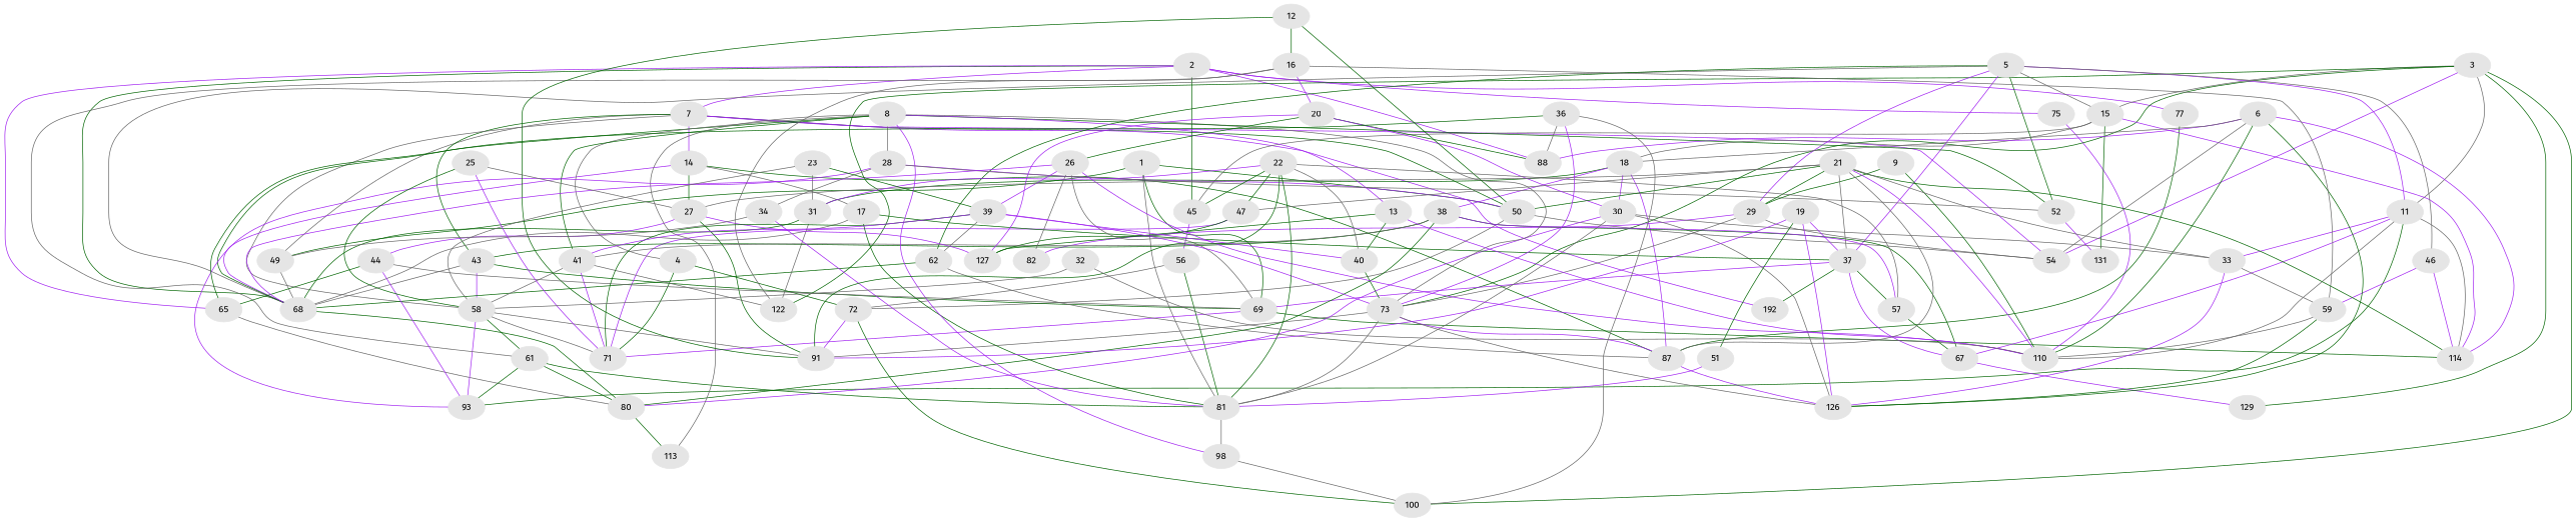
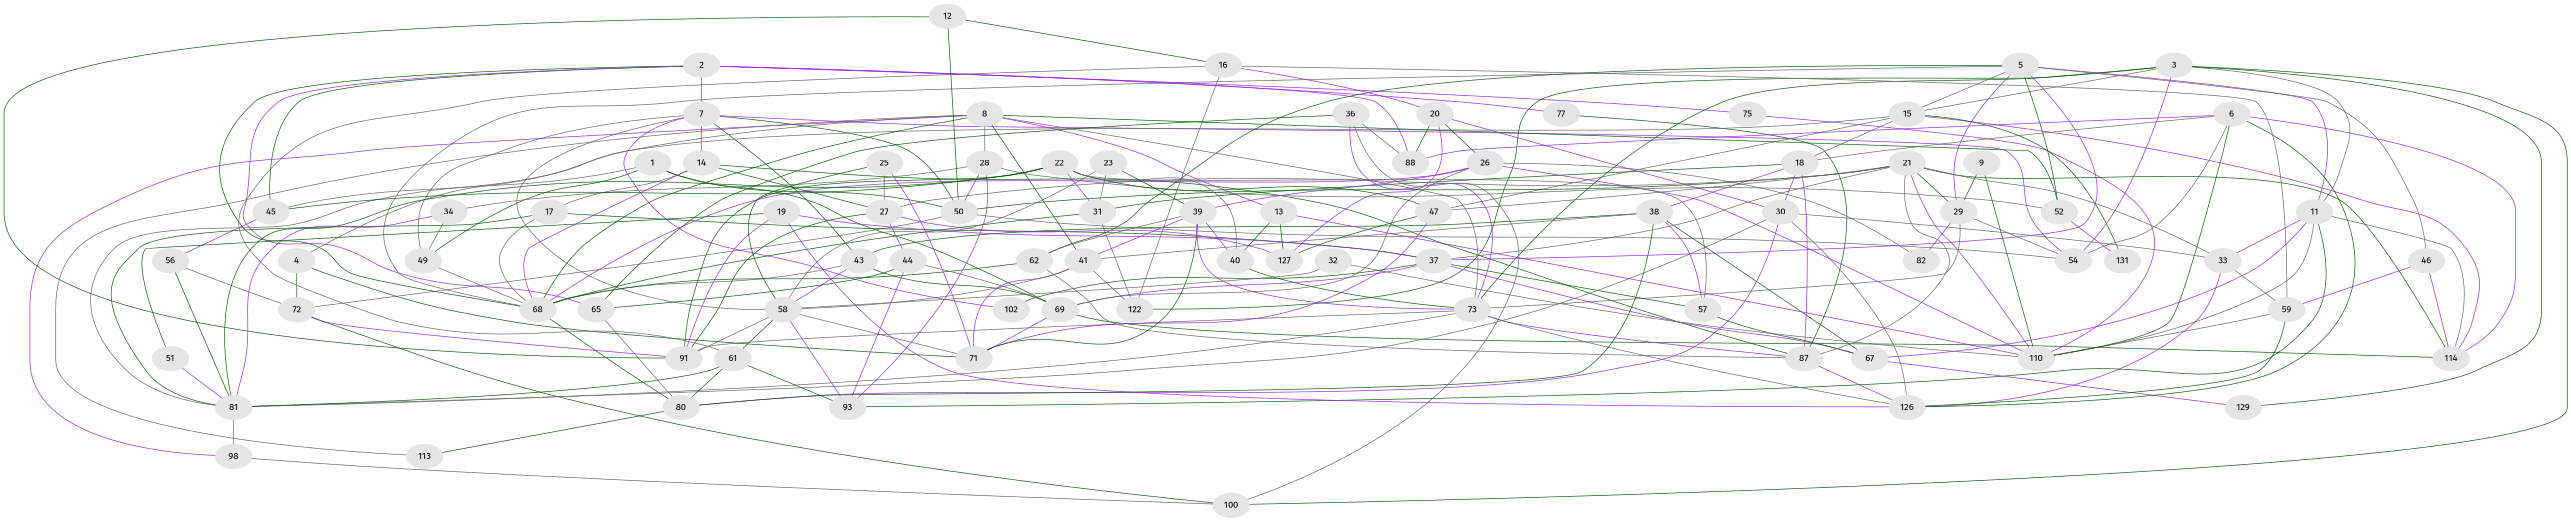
  graph {
    fontname="Fira Sans"
    node [color=gray90 fontname="Fira Sans" style=filled]
    edge [color=darkgreen fontname="Fira Sans"]
    1
    49
    50 [super="+86"]
    69 [super="+116"]
    81 [super="+115"]
    68 [super="+85"]
    54 [super="+104"]
    72 [super="+105"]
    71 [super="+121"]
    114 [super="+125"]
    98
    2 [super="+101"]
    7 [super="+119"]
    45
    65
    75
    77
    88 [super="+94"]
    14 [super="+24"]
    43 [super="+90"]
    58 [super="+107"]
-   102 [label=192]
+   102
    56
    80 [super="+123"]
    110 [super="+124"]
    87 [super="+132"]
    3 [super="+64"]
    11 [super="+74"]
    15 [super="+84"]
    73 [super="+103"]
    100
    122
    129
    33 [super="+111"]
    67 [super="+83"]
    93 [super="+99"]
    18 [super="+108"]
    47 [super="+97"]
    131
    126 [super="+128"]
    n41 [label=91 super="+112"]
    4
    5 [super="+10"]
    29 [super="+117"]
    37 [super="+91"]
    46
    52 [super="+63"]
    62
    82
    57 [super="+96"]
    59 [super="+92"]
    6 [super="+35"]
    30 [super="+70"]
    31 [super="+89"]
    38 [super="+76"]
    17 [super="+66"]
    27 [super="+79"]
    61
    8 [super="+48"]
    13
    28 [super="+106"]
    41 [super="+42"]
    113
    40
    127
    34
    9
    16 [super="+120"]
    20 [super="+53"]
    12
    44
    26 [super="+60"]
    19 [super="+118"]
    51
    39 [super="+133"]
    21 [super="+109"]
    22 [super="+78"]
    23
    25
    32
    36 [super="+130"]
    1 -- 49
    1 -- 50
    1 -- 69
    1 -- 81 [color=gray40]
    49 -- 68 [color=gray40]
    50 -- 54 [color=gray40]
    50 -- 72 [color=gray40]
    69 -- 71 [color=purple]
    69 -- 114
    81 -- 98 [color=gray40]
    68 -- 80
    72 -- 100
    72 -- n41 [color=purple]
    98 -- 100 [color=gray40]
    2 -- 68
    2 -- 7 [color=purple]
    2 -- 45
    2 -- 65 [color=purple]
    2 -- 75 [color=purple]
    2 -- 77 [color=purple]
    2 -- 88 [color=purple]
    7 -- 49 [color=gray40]
    7 -- 50
    7 -- 54 [color=purple]
    7 -- 14 [color=purple]
    7 -- 43
    7 -- 58 [color=gray40]
    7 -- 102 [color=purple]
    45 -- 56 [color=purple]
    65 -- 80 [color=gray40]
    75 -- 110 [color=purple]
    77 -- 87
    14 -- 68 [color=purple]
    14 -- 87
    14 -- 17 [color=gray40]
    14 -- 27
    43 -- 69
    43 -- 68 [color=gray40]
    43 -- 58 [color=purple]
    58 -- 71 [color=gray40]
    58 -- 93 [color=purple]
    58 -- n41 [color=gray40]
    58 -- 61
    56 -- 81
    56 -- 72 [color=gray40]
    80 -- 113
    87 -- 126 [color=purple]
    3 -- 54 [color=purple]
    3 -- 11 [color=gray40]
    3 -- 15 [color=gray40]
    3 -- 73
    3 -- 100
    3 -- 122
    3 -- 129
    11 -- 114 [color=gray40]
    11 -- 110 [color=gray40]
    11 -- 33 [color=purple]
    11 -- 67 [color=purple]
    11 -- 93
    15 -- 114 [color=purple]
    15 -- 45 [color=gray40]
    15 -- 18 [color=gray40]
+   15 -- 47 [color=gray40]
    15 -- 131
    73 -- 81 [color=gray40]
    73 -- 87 [color=purple]
    73 -- 126 [color=gray40]
    73 -- n41 [color=gray40]
    33 -- 126 [color=purple]
    33 -- 59 [color=gray40]
    67 -- 129 [color=purple]
    18 -- 87 [color=purple]
    18 -- 30 [color=purple]
    18 -- 31
    18 -- 38 [color=purple]
    47 -- 71 [color=purple]
    47 -- 127
    4 -- 72
    4 -- 71
    5 -- 68 [color=gray40]
    5 -- 11 [color=purple]
    5 -- 15 [color=gray40]
    5 -- 29 [color=purple]
    5 -- 37 [color=purple]
    5 -- 46 [color=gray40]
    5 -- 52
    5 -- 62
    29 -- 54 [color=gray40]
    29 -- 73 [color=gray40]
    29 -- 82 [color=purple]
    37 -- 69 [color=purple]
    37 -- 102
    37 -- 67 [color=purple]
    37 -- 57
    46 -- 114 [color=purple]
    46 -- 59 [color=purple]
    52 -- 131 [color=purple]
    62 -- 68
    62 -- 87 [color=gray40]
    57 -- 67
    59 -- 110 [color=gray40]
    59 -- 126
    6 -- 54 [color=gray40]
    6 -- 114 [color=purple]
    6 -- 88 [color=purple]
    6 -- 110
    6 -- 18 [color=gray40]
    6 -- 126
    30 -- 81 [color=gray40]
    30 -- 80 [color=purple]
    30 -- 33 [color=gray40]
    30 -- 126 [color=gray40]
    31 -- 68
    31 -- 122 [color=gray40]
    38 -- 43
    38 -- 80
    38 -- 67
    38 -- 57 [color=purple]
    38 -- 41 [color=gray40]
    17 -- 81
    17 -- 68 [color=gray40]
    17 -- 37
    27 -- n41
    27 -- 127 [color=purple]
    27 -- 44 [color=purple]
    61 -- 81
    61 -- 80
    61 -- 93
    8 -- 68
    8 -- 98 [color=purple]
    8 -- 73 [color=gray40]
    8 -- 4 [color=gray40]
    8 -- 52
    8 -- 13 [color=purple]
    8 -- 28 [color=gray40]
    8 -- 41
    8 -- 113 [color=gray40]
    13 -- 110 [color=purple]
    13 -- 40
    13 -- 127
    28 -- 50 [color=purple]
    28 -- 93 [color=purple]
    28 -- 52 [color=gray40]
    28 -- 34 [color=gray40]
    41 -- 71 [color=purple weight=2]
    41 -- 58 [color=gray40]
    41 -- 122 [color=gray40]
    40 -- 73
    34 -- 49 [color=gray40]
    34 -- 81 [color=purple]
    9 -- 110
    9 -- 29
    16 -- 122 [color=gray40]
    16 -- 59 [color=gray40]
    16 -- 61 [color=gray40]
    16 -- 20 [color=purple]
    20 -- 88 [weight=2]
    20 -- 30 [color=purple]
    20 -- 127 [color=purple]
    20 -- 26
    12 -- 50
    12 -- n41
    12 -- 16
    44 -- 69 [color=gray40]
    44 -- 65
    44 -- 93 [color=purple]
    26 -- 69 [color=gray40]
    26 -- 68 [color=purple]
    26 -- 110 [color=purple]
    26 -- 82 [color=gray40]
    26 -- 39 [color=purple]
    19 -- 126 [color=purple]
    19 -- n41 [color=purple]
    19 -- 37 [color=purple]
    19 -- 51
    51 -- 81 [color=purple]
    39 -- 71
    39 -- 73 [color=purple]
    39 -- 62 [color=gray40]
    39 -- 41 [color=purple]
    39 -- 40 [color=purple]
    21 -- 50
    21 -- 114
    21 -- 110 [color=purple]
    21 -- 87 [color=gray40]
    21 -- 33 [color=gray40]
    21 -- 47 [color=gray40]
    21 -- 29
    21 -- 37 [color=gray40]
    21 -- 27 [color=gray40]
    22 -- 81
    22 -- 45
    22 -- 47
    22 -- n41
    22 -- 57 [color=gray40]
    22 -- 31 [color=purple]
    22 -- 40 [color=gray40]
    23 -- 58 [color=gray40]
    23 -- 31 [color=gray40]
    23 -- 39
    25 -- 71 [color=purple]
    25 -- 58
    25 -- 27 [color=gray40]
    32 -- 58 [color=gray40]
    32 -- 110 [color=gray40]
    36 -- 65
    36 -- 88 [color=gray40]
    36 -- 73 [color=purple]
    36 -- 100 [color=gray40]
  }
